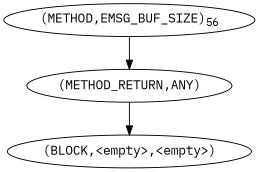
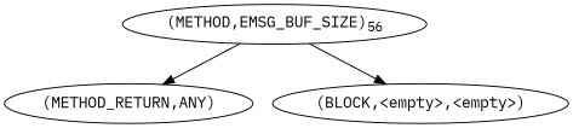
  digraph {
    fontname="IBM Plex Mono"
    node [fontname="IBM Plex Mono"]
    edge [fontname="IBM Plex Mono"]
    n1 [label=<(METHOD,EMSG_BUF_SIZE)<SUB>56</SUB>>]
    n2 [label=<(METHOD_RETURN,ANY)>]
    n3 [label=<(BLOCK,&lt;empty&gt;,&lt;empty&gt;)>]
    n1 -> n2
-   n2 -> n3
+   n1 -> n3
  }
